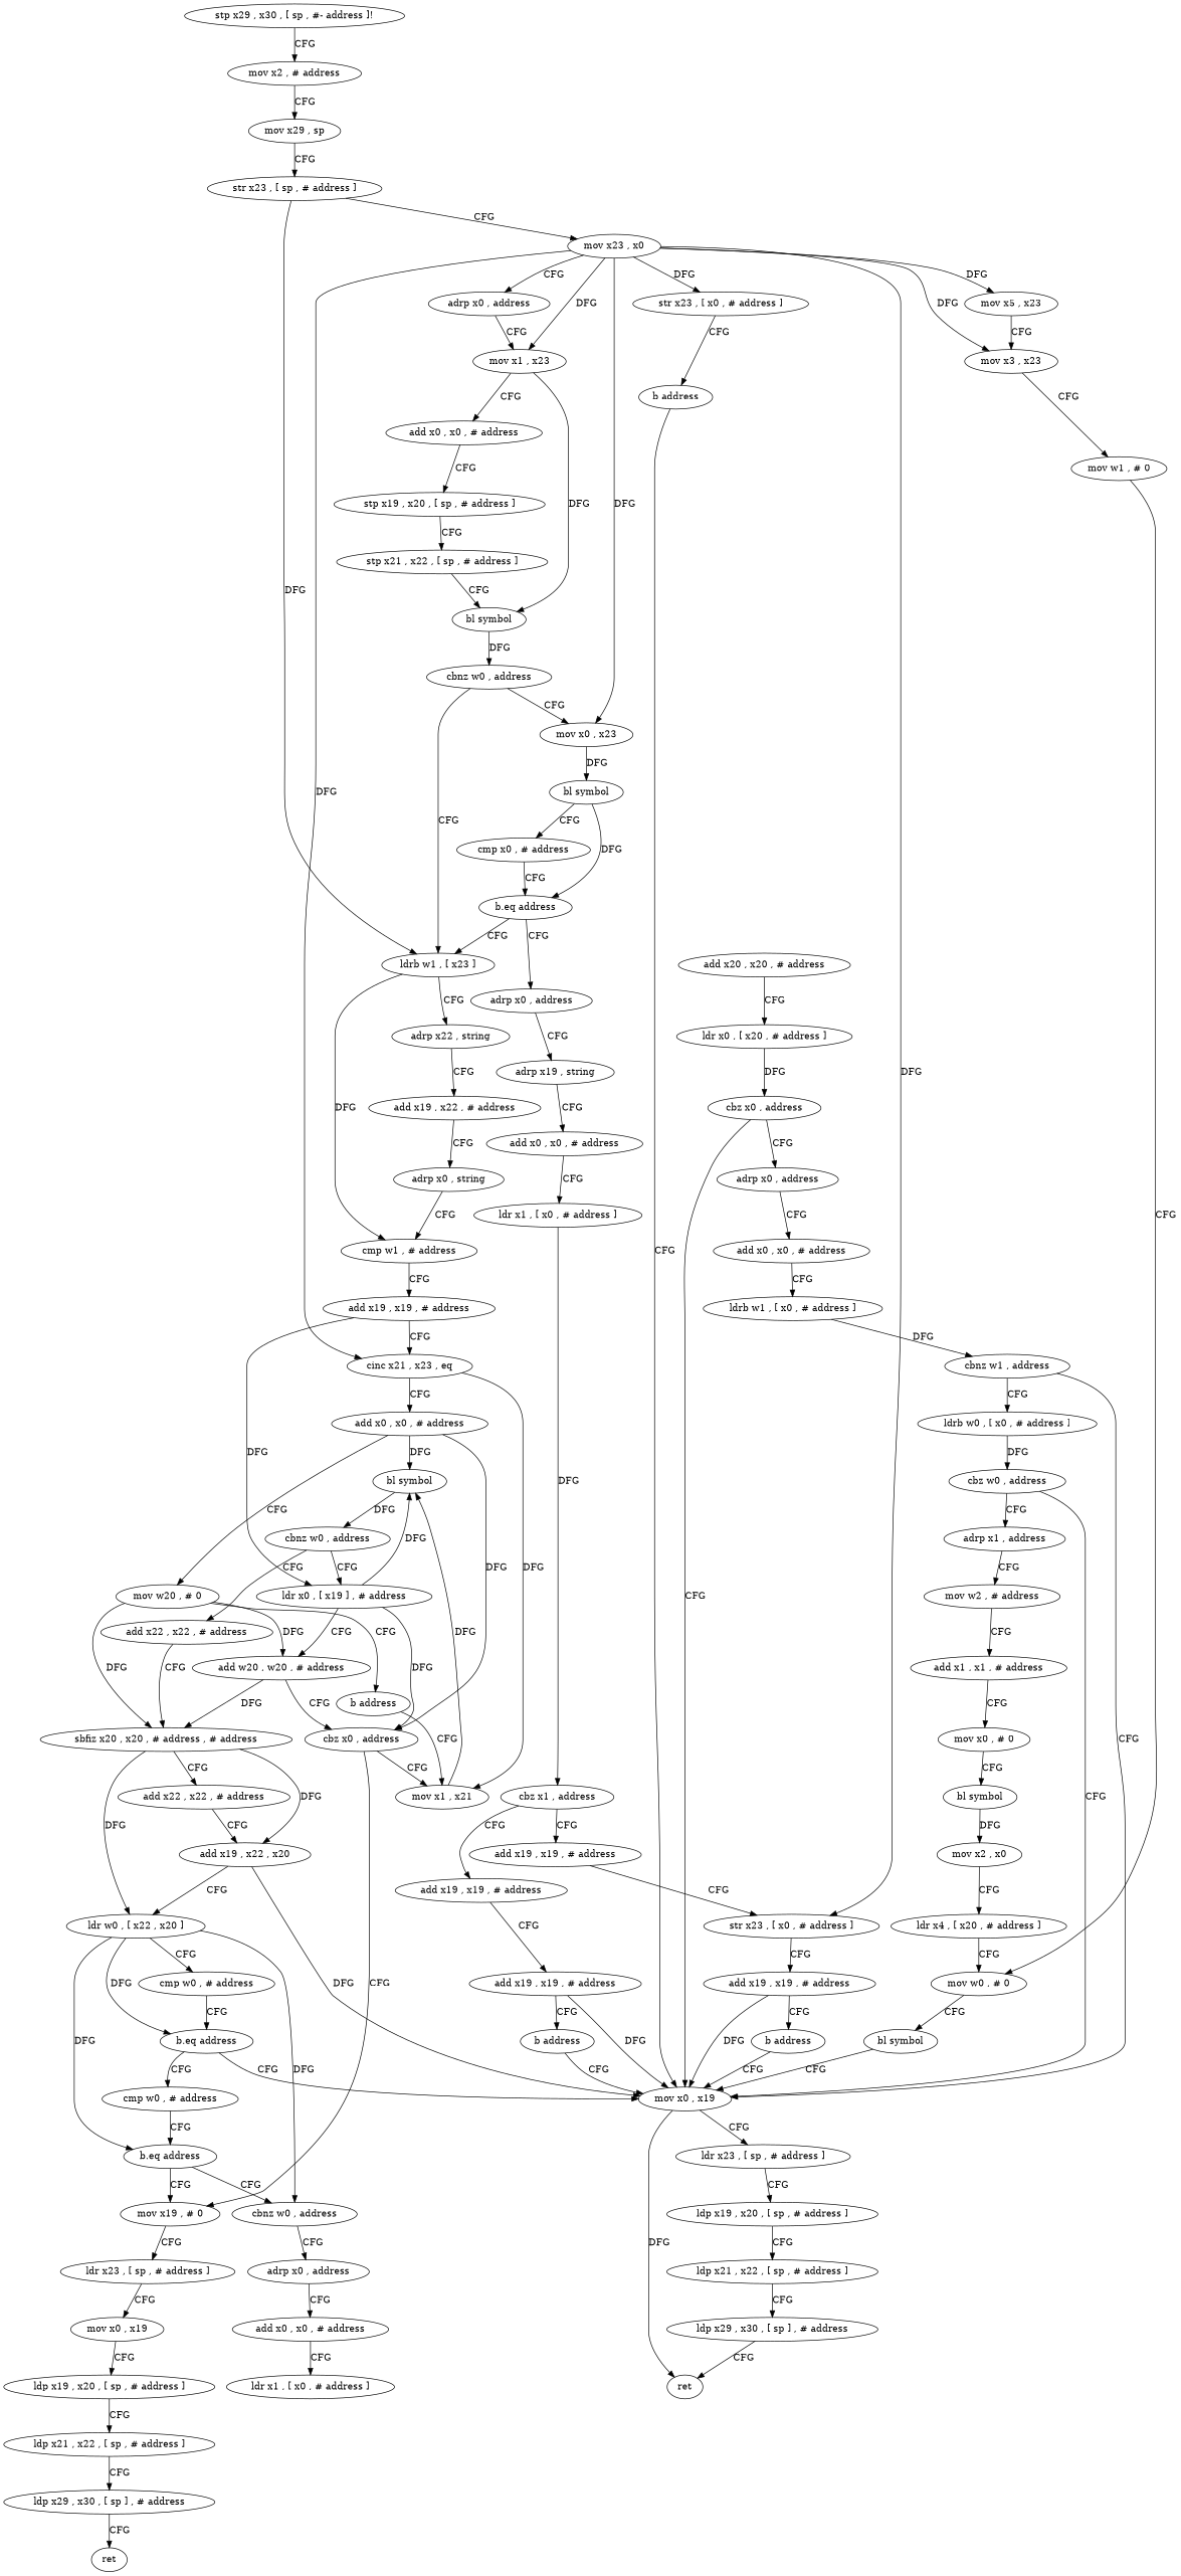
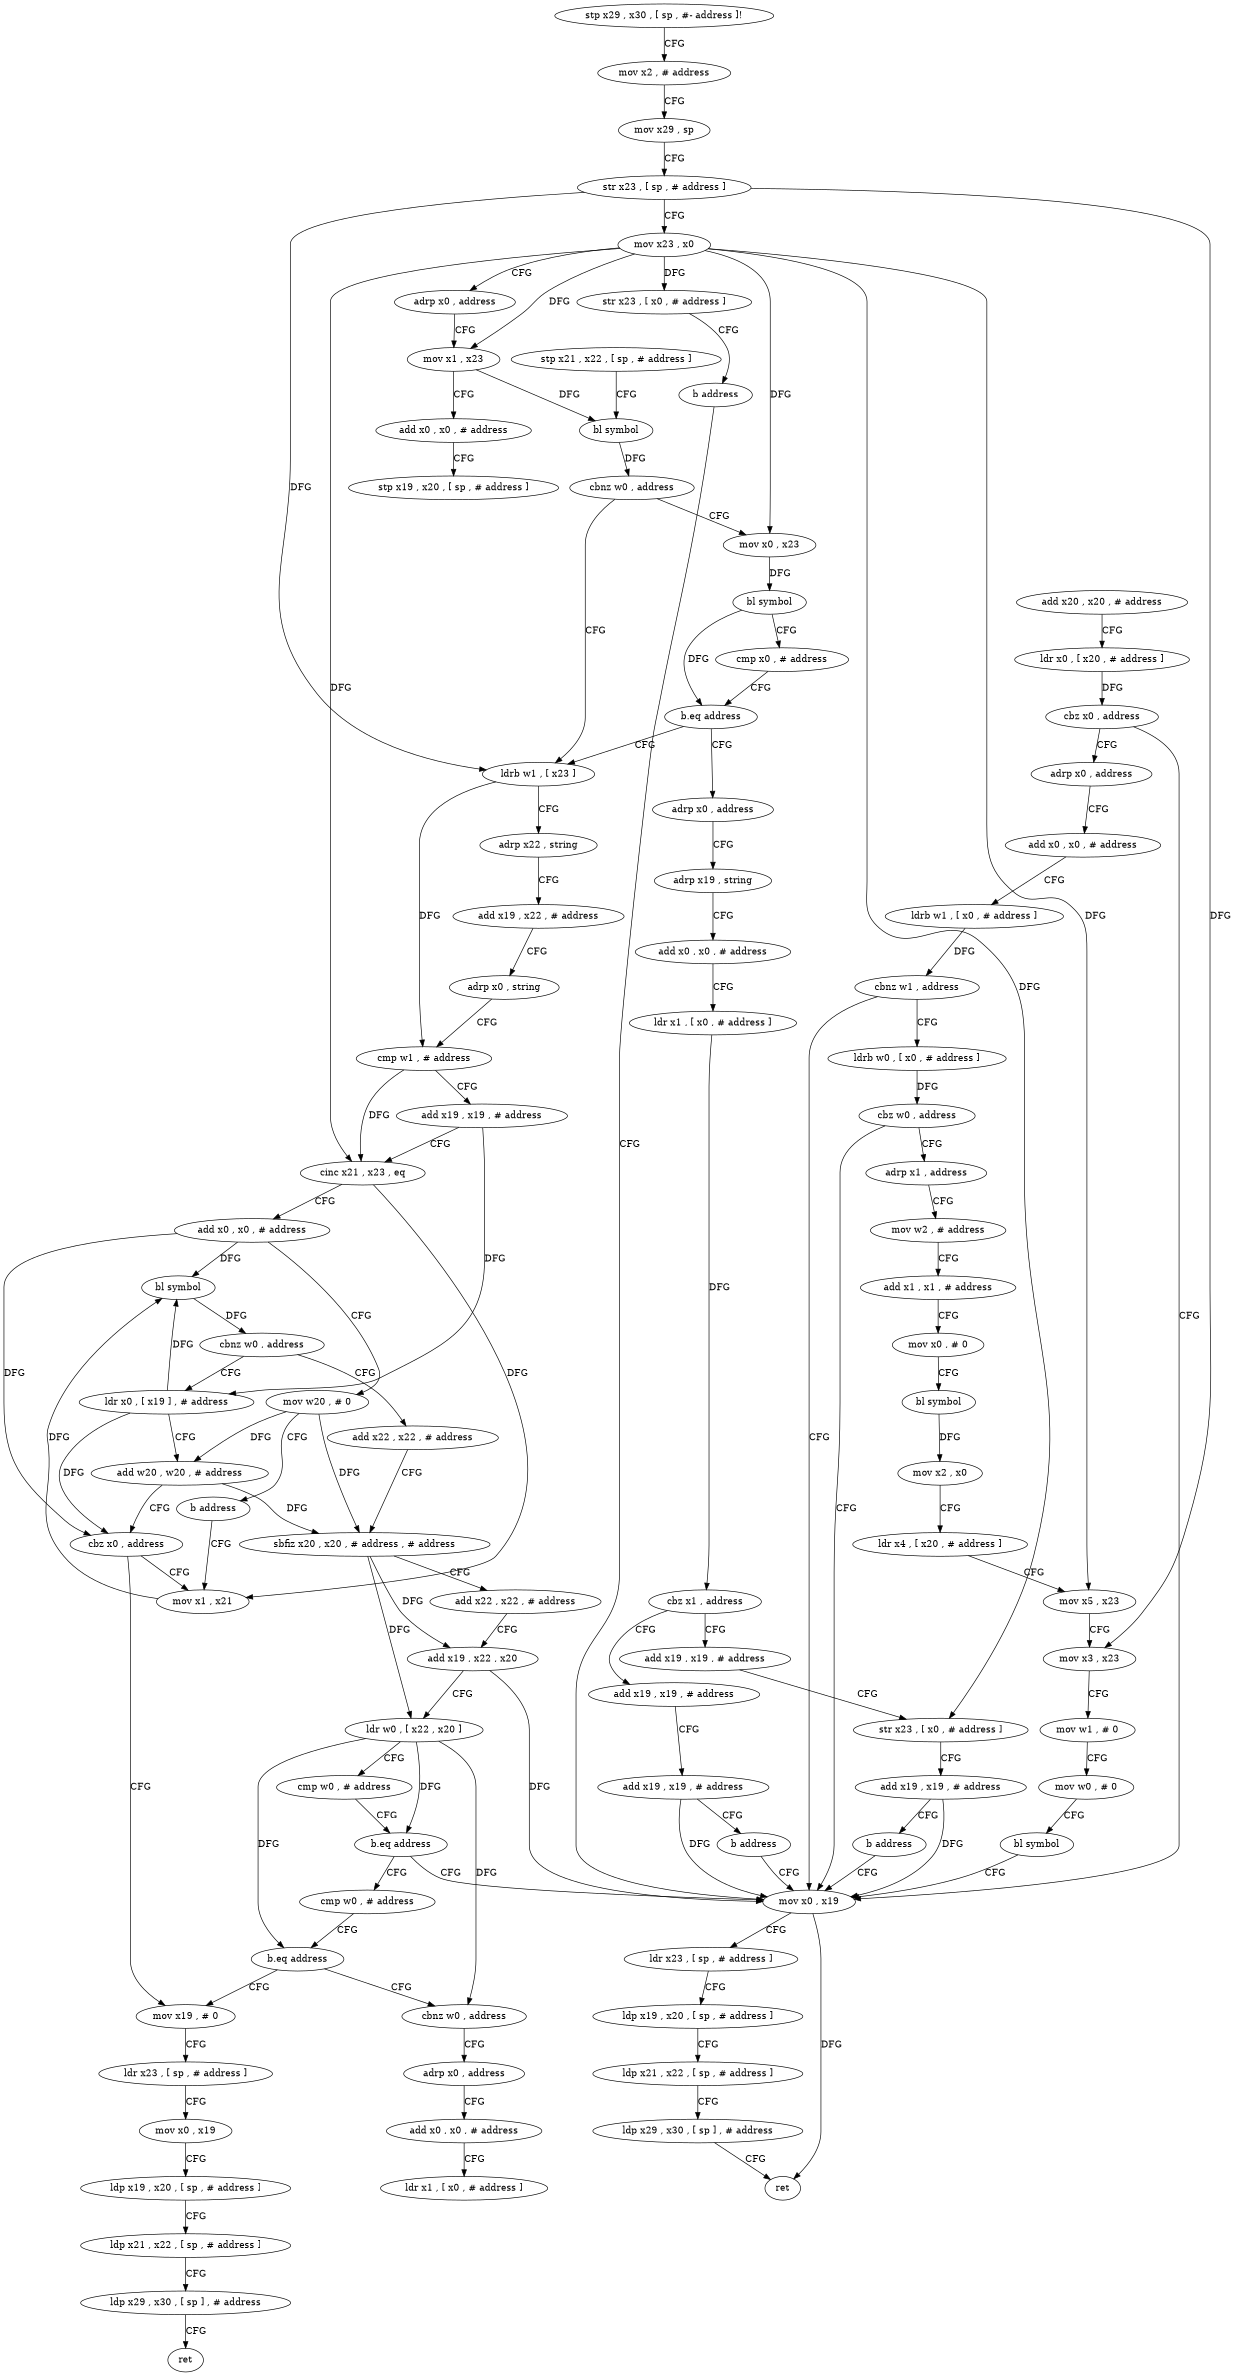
  digraph {
    n1 [label="stp x29 , x30 , [ sp , #- address ]!"]
    n2 [label="mov x2 , # address"]
    n3 [label="mov x29 , sp"]
    n4 [label="str x23 , [ sp , # address ]"]
    n5 [label="mov x23 , x0"]
    n6 [label="ldrb w1 , [ x23 ]"]
    n7 [label="adrp x0 , address"]
    n8 [label="mov x1 , x23"]
    n9 [label="mov x0 , x23"]
    n10 [label="cinc x21 , x23 , eq"]
    n11 [label="str x23 , [ x0 , # address ]"]
    n12 [label="str x23 , [ x0 , # address ]"]
    n13 [label="mov x5 , x23"]
    n14 [label="mov x3 , x23"]
    n15 [label="add x0 , x0 , # address"]
    n16 [label="bl symbol"]
    n17 [label="adrp x22 , string"]
    n18 [label="cmp w1 , # address"]
    n19 [label="bl symbol"]
    n20 [label="add x0 , x0 , # address"]
    n21 [label="mov x1 , x21"]
    n22 [label="add x19 , x19 , # address"]
    n23 [label="b address"]
    n24 [label="mov w1 , # 0"]
    n25 [label="stp x19 , x20 , [ sp , # address ]"]
    n26 [label="cbnz w0 , address"]
    n27 [label="stp x21 , x22 , [ sp , # address ]"]
    n28 [label="add x19 , x22 , # address"]
    n29 [label="add x19 , x19 , # address"]
    n30 [label="cmp x0 , # address"]
    n31 [label="b.eq address"]
    n32 [label="adrp x0 , string"]
    n33 [label="ldr x0 , [ x19 ] , # address"]
    n34 [label="bl symbol"]
    n35 [label="cbz x0 , address"]
    n36 [label="add w20 , w20 , # address"]
    n37 [label="mov w20 , # 0"]
    n38 [label="b address"]
    n39 [label="sbfiz x20 , x20 , # address , # address"]
    n40 [label="cbnz w0 , address"]
    n41 [label="mov x19 , # 0"]
    n42 [label="add x22 , x22 , # address"]
    n43 [label="add x19 , x22 , x20"]
    n44 [label="ldr w0 , [ x22 , x20 ]"]
    n45 [label="adrp x0 , address"]
    n46 [label="adrp x19 , string"]
    n47 [label="add x0 , x0 , # address"]
    n48 [label="add x22 , x22 , # address"]
    n49 [label="ldr x1 , [ x0 , # address ]"]
    n50 [label="cbz x1 , address"]
    n51 [label="add x19 , x19 , # address"]
    n52 [label="add x19 , x19 , # address"]
    n53 [label="add x19 , x19 , # address"]
    n54 [label="mov x0 , x19"]
    n55 [label="b address"]
    n56 [label="ldr x23 , [ sp , # address ]"]
    n57 [label="mov x0 , x19"]
    n58 [label="cmp w0 , # address"]
    n59 [label="b.eq address"]
    n60 [label="b.eq address"]
    n61 [label="cbnz w0 , address"]
    n62 [label="ldr x23 , [ sp , # address ]"]
    n63 [label=ret]
    n64 [label="cmp w0 , # address"]
    n65 [label="adrp x0 , address"]
    n66 [label="ldp x19 , x20 , [ sp , # address ]"]
    n67 [label="b address"]
    n68 [label="ldp x19 , x20 , [ sp , # address ]"]
    n69 [label="ldp x21 , x22 , [ sp , # address ]"]
    n70 [label="ldp x29 , x30 , [ sp ] , # address"]
    n71 [label=ret]
    n72 [label="ldp x21 , x22 , [ sp , # address ]"]
    n73 [label="ldp x29 , x30 , [ sp ] , # address"]
    n74 [label="add x0 , x0 , # address"]
    n75 [label="ldr x1 , [ x0 , # address ]"]
    n76 [label="add x20 , x20 , # address"]
    n77 [label="ldr x0 , [ x20 , # address ]"]
    n78 [label="cbz x0 , address"]
    n79 [label="adrp x0 , address"]
    n80 [label="add x0 , x0 , # address"]
    n81 [label="ldrb w1 , [ x0 , # address ]"]
    n82 [label="cbnz w1 , address"]
    n83 [label="ldrb w0 , [ x0 , # address ]"]
    n84 [label="cbz w0 , address"]
    n85 [label="adrp x1 , address"]
    n86 [label="mov w2 , # address"]
    n87 [label="add x1 , x1 , # address"]
    n88 [label="mov x0 , # 0"]
    n89 [label="bl symbol"]
    n90 [label="mov x2 , x0"]
    n91 [label="ldr x4 , [ x20 , # address ]"]
    n92 [label="mov w0 , # 0"]
    n93 [label="bl symbol"]
    n1 -> n2 [label=CFG]
    n2 -> n3 [label=CFG]
    n3 -> n4 [label=CFG]
    n4 -> n5 [label=CFG]
    n4 -> n6 [label=DFG]
    n5 -> n7 [label=CFG]
    n5 -> n8 [label=DFG]
    n5 -> n9 [label=DFG]
    n5 -> n10 [label=DFG]
    n5 -> n11 [label=DFG]
    n5 -> n12 [label=DFG]
    n5 -> n13 [label=DFG]
-   n5 -> n14 [label=DFG]
+   n4 -> n14 [label=DFG]
    n6 -> n17 [label=CFG]
    n6 -> n18 [label=DFG]
    n7 -> n8 [label=CFG]
    n8 -> n15 [label=CFG]
    n8 -> n16 [label=DFG]
    n9 -> n19 [label=DFG]
    n10 -> n20 [label=CFG]
    n10 -> n21 [label=DFG]
    n11 -> n22 [label=CFG]
    n12 -> n23 [label=CFG]
    n13 -> n14 [label=CFG]
    n14 -> n24 [label=CFG]
    n15 -> n25 [label=CFG]
    n16 -> n26 [label=DFG]
    n17 -> n28 [label=CFG]
+   n18 -> n10 [label=DFG]
    n18 -> n29 [label=CFG]
    n19 -> n30 [label=CFG]
    n19 -> n31 [label=DFG]
    n20 -> n34 [label=DFG]
    n20 -> n35 [label=DFG]
    n20 -> n37 [label=CFG]
    n21 -> n34 [label=DFG]
    n22 -> n54 [label=DFG]
    n22 -> n67 [label=CFG]
    n23 -> n54 [label=CFG]
    n24 -> n92 [label=CFG]
-   n25 -> n27 [label=CFG]
    n26 -> n6 [label=CFG]
    n26 -> n9 [label=CFG]
    n27 -> n16 [label=CFG]
    n28 -> n32 [label=CFG]
    n29 -> n10 [label=CFG]
    n29 -> n33 [label=DFG]
    n30 -> n31 [label=CFG]
    n31 -> n6 [label=CFG]
    n31 -> n45 [label=CFG]
    n32 -> n18 [label=CFG]
    n33 -> n34 [label=DFG]
    n33 -> n35 [label=DFG]
    n33 -> n36 [label=CFG]
    n34 -> n40 [label=DFG]
    n35 -> n21 [label=CFG]
    n35 -> n41 [label=CFG]
    n36 -> n35 [label=CFG]
    n36 -> n39 [label=DFG]
    n37 -> n36 [label=DFG]
    n37 -> n38 [label=CFG]
    n37 -> n39 [label=DFG]
    n38 -> n21 [label=CFG]
    n39 -> n42 [label=CFG]
    n39 -> n43 [label=DFG]
    n39 -> n44 [label=DFG]
    n40 -> n33 [label=CFG]
    n40 -> n48 [label=CFG]
    n41 -> n56 [label=CFG]
    n42 -> n43 [label=CFG]
    n43 -> n44 [label=CFG]
    n43 -> n54 [label=DFG]
    n44 -> n58 [label=CFG]
    n44 -> n59 [label=DFG]
    n44 -> n60 [label=DFG]
    n44 -> n61 [label=DFG]
    n45 -> n46 [label=CFG]
    n46 -> n47 [label=CFG]
    n47 -> n49 [label=CFG]
    n48 -> n39 [label=CFG]
    n49 -> n50 [label=DFG]
    n50 -> n51 [label=CFG]
    n50 -> n52 [label=CFG]
    n51 -> n11 [label=CFG]
    n52 -> n53 [label=CFG]
    n53 -> n54 [label=DFG]
    n53 -> n55 [label=CFG]
    n54 -> n62 [label=CFG]
    n54 -> n63 [label=DFG]
    n55 -> n54 [label=CFG]
    n56 -> n57 [label=CFG]
    n57 -> n68 [label=CFG]
    n58 -> n59 [label=CFG]
    n59 -> n54 [label=CFG]
    n59 -> n64 [label=CFG]
    n60 -> n41 [label=CFG]
    n60 -> n61 [label=CFG]
    n61 -> n65 [label=CFG]
    n62 -> n66 [label=CFG]
    n64 -> n60 [label=CFG]
    n65 -> n74 [label=CFG]
    n66 -> n72 [label=CFG]
    n67 -> n54 [label=CFG]
    n68 -> n69 [label=CFG]
    n69 -> n70 [label=CFG]
    n70 -> n71 [label=CFG]
    n72 -> n73 [label=CFG]
    n73 -> n63 [label=CFG]
    n74 -> n75 [label=CFG]
    n76 -> n77 [label=CFG]
    n77 -> n78 [label=DFG]
    n78 -> n54 [label=CFG]
    n78 -> n79 [label=CFG]
    n79 -> n80 [label=CFG]
    n80 -> n81 [label=CFG]
    n81 -> n82 [label=DFG]
    n82 -> n54 [label=CFG]
    n82 -> n83 [label=CFG]
    n83 -> n84 [label=DFG]
    n84 -> n54 [label=CFG]
    n84 -> n85 [label=CFG]
    n85 -> n86 [label=CFG]
    n86 -> n87 [label=CFG]
    n87 -> n88 [label=CFG]
    n88 -> n89 [label=CFG]
    n89 -> n90 [label=DFG]
    n90 -> n91 [label=CFG]
-   n91 -> n92 [label=CFG]
+   n91 -> n13 [label=CFG]
    n92 -> n93 [label=CFG]
    n93 -> n54 [label=CFG]
  }
